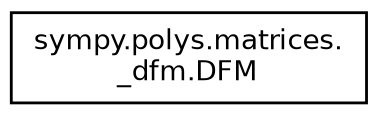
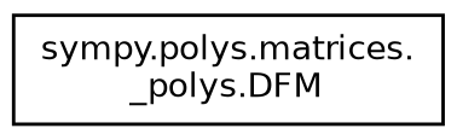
  digraph {
    rankdir=TB
-   n1 [color=black fillcolor=white fontname=Helvetica fontsize=10 height=0.2 label="sympy.polys.matrices.\l_dfm.DFM" shape=record style=filled width=0.4]
+   n1 [color=black fillcolor=white fontname=Helvetica fontsize=10 height=0.2 label="sympy.polys.matrices.\l_polys.DFM" shape=record style=filled width=0.4]
  }
